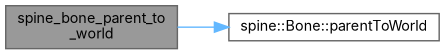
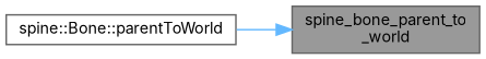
  digraph {
    rankdir=LR
    fontname=Inter
    node [fontname=Inter fontsize=10 shape=box style=filled]
    n1 [color=gray40 fillcolor=grey60 fontcolor=black height=0.2 label="spine_bone_parent_to\l_world" width=0.4]
    n2 [color=grey40 fillcolor=white height=0.2 label="spine::Bone::parentToWorld" width=0.4]
-   n1 -> n2 [color=steelblue1 fontname=Inter fontsize=10 labelfontname=Helvetica labelfontsize=10 style=solid]
+   n2 -> n1 [color=steelblue1 fontname=Inter fontsize=10 labelfontname=Helvetica labelfontsize=10 style=solid]
  }
